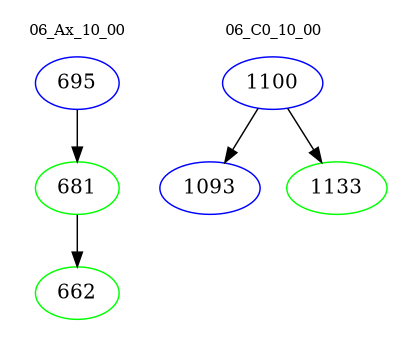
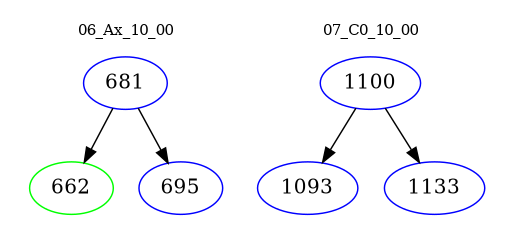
  digraph {
    node [color=green]
    edge [color=black]
-   n1 [label=681]
+   n1 [color=blue label=681]
    n2 [label=662]
    n3 [color=blue label=695]
    n4 [color=blue label=1100]
    n5 [color=blue label=1093]
-   n6 [label=1133]
+   n6 [color=blue label=1133]
    subgraph cluster_1 {
      color=white
      fontsize=10
      label="06_Ax_10_00"
      n1
      n2
      n3
    }
    subgraph cluster_2 {
      color=white
      fontsize=10
-     label="06_C0_10_00"
+     label="07_C0_10_00"
      n4
      n5
      n6
    }
    n1 -> n2
-   n3 -> n1
+   n1 -> n3
    n4 -> n5
    n4 -> n6
  }
